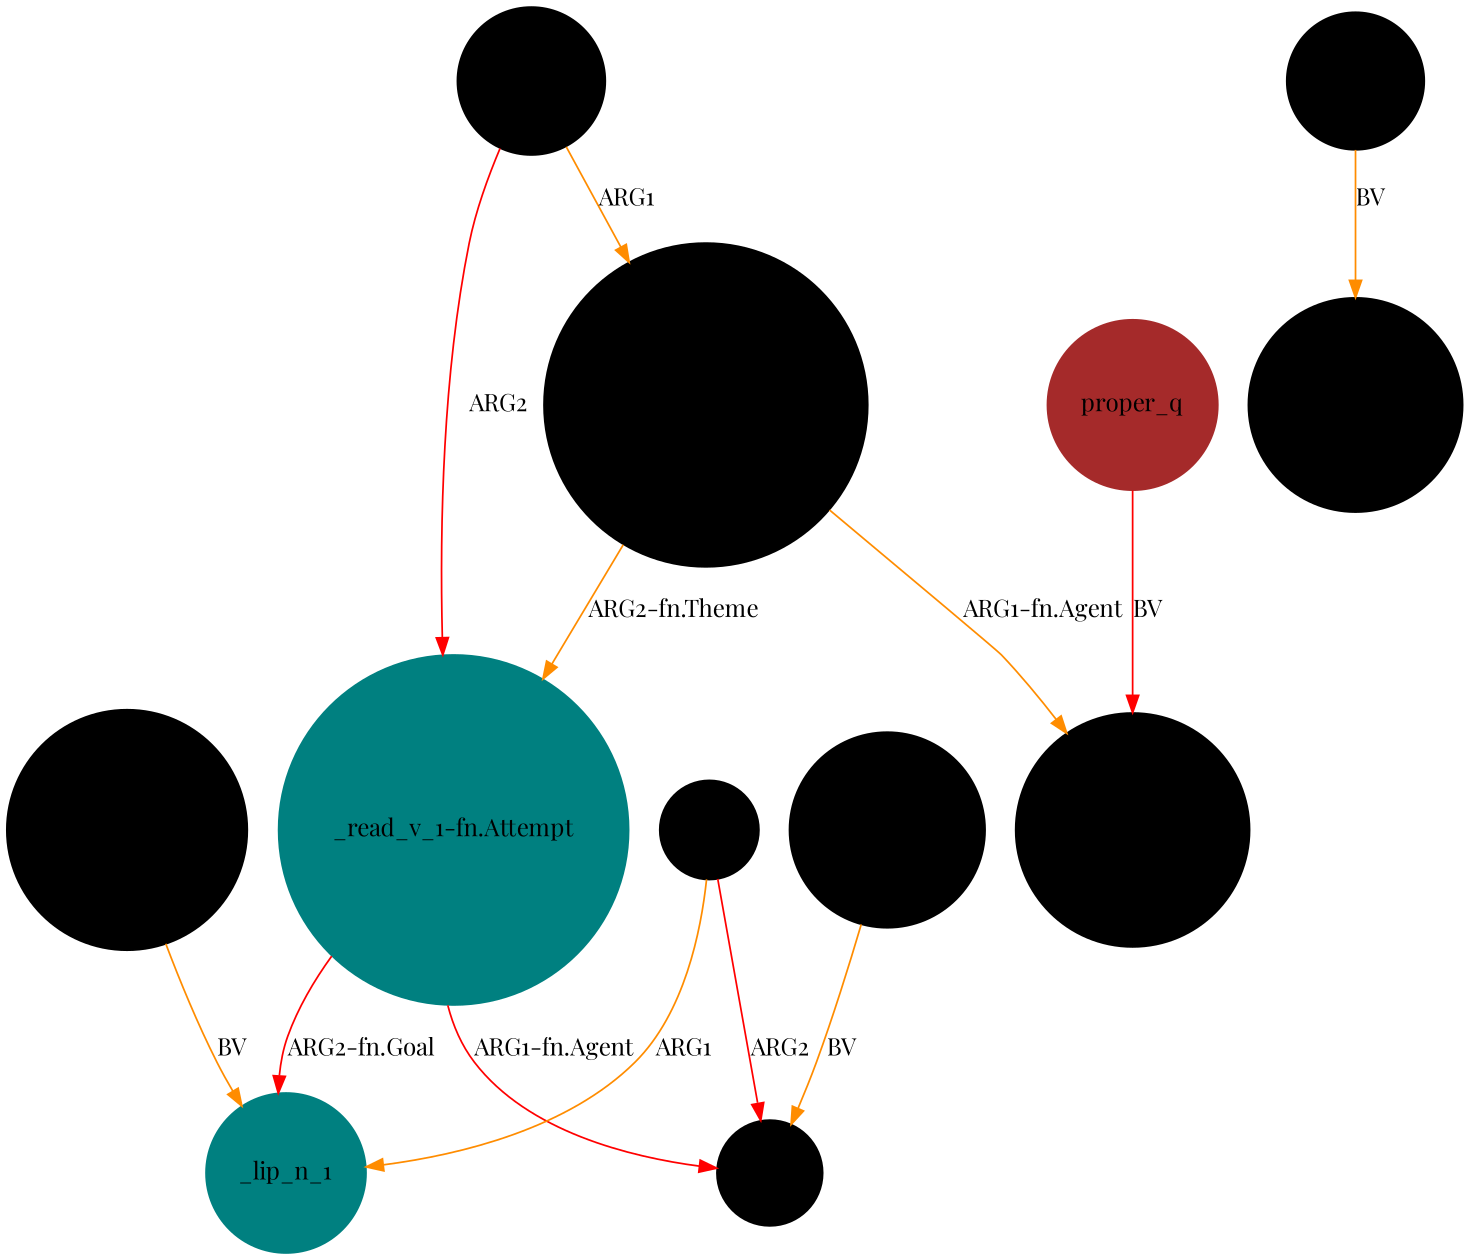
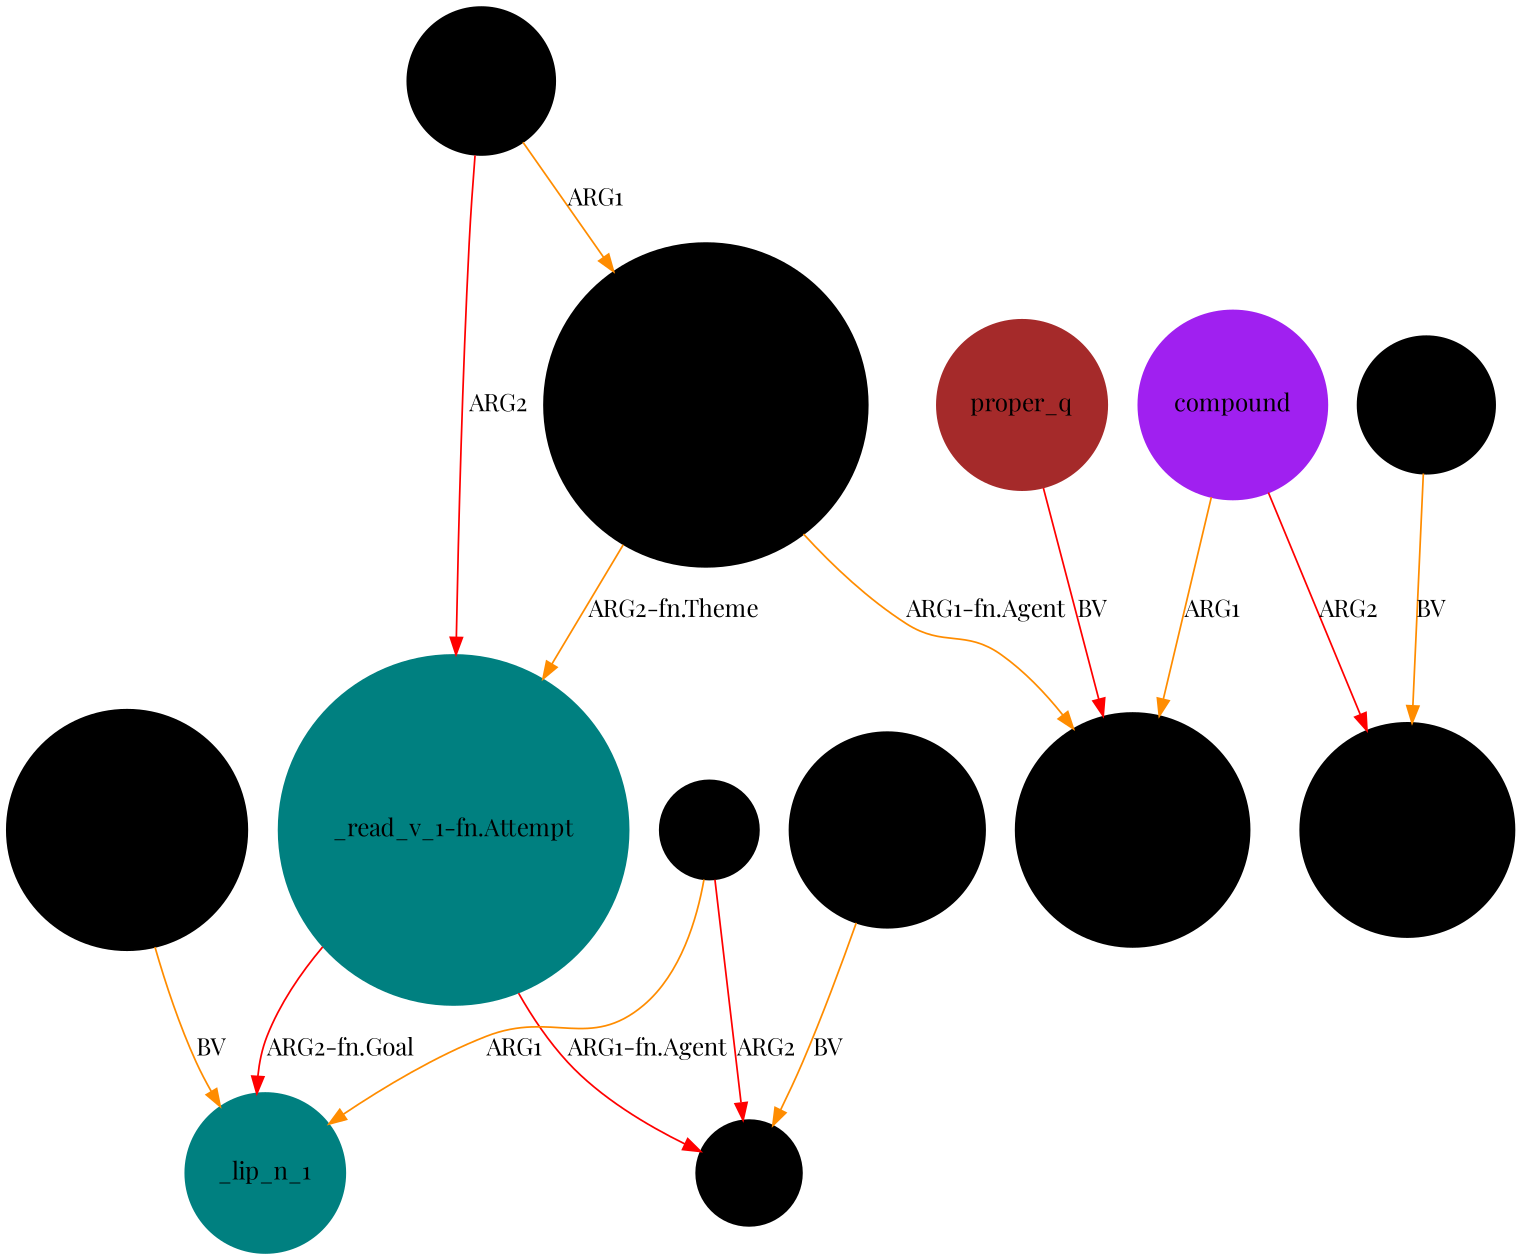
  digraph {
    fontname="Playfair Display"
    node [shape=circle style=filled color=black fontname="Playfair Display"]
    edge [color=darkorange fontname="Playfair Display"]
    def_explicit_q
    _lip_n_1 [color=teal]
    "_read_v_1-fn.Attempt" [color=teal]
    pron
    focus_d
    "_say_v_to-fn.Taking"
+   compound [color=purple]
    _mister_n_1
    "named(Smith)"
    udef_q
    poss
    proper_q [color=brown]
    pronoun_q
    def_explicit_q -> _lip_n_1 [label=BV]
    "_read_v_1-fn.Attempt" -> _lip_n_1 [label="ARG2-fn.Goal" color=red]
    "_read_v_1-fn.Attempt" -> pron [label="ARG1-fn.Agent" color=red]
    focus_d -> "_read_v_1-fn.Attempt" [label=ARG2 color=red]
    focus_d -> "_say_v_to-fn.Taking" [label=ARG1]
    "_say_v_to-fn.Taking" -> "_read_v_1-fn.Attempt" [label="ARG2-fn.Theme"]
    "_say_v_to-fn.Taking" -> "named(Smith)" [label="ARG1-fn.Agent"]
+   compound -> _mister_n_1 [label=ARG2 color=red]
+   compound -> "named(Smith)" [label=ARG1]
    udef_q -> _mister_n_1 [label=BV]
    poss -> _lip_n_1 [label=ARG1]
    poss -> pron [label=ARG2 color=red]
    proper_q -> "named(Smith)" [label=BV color=red]
    pronoun_q -> pron [label=BV]
  }
